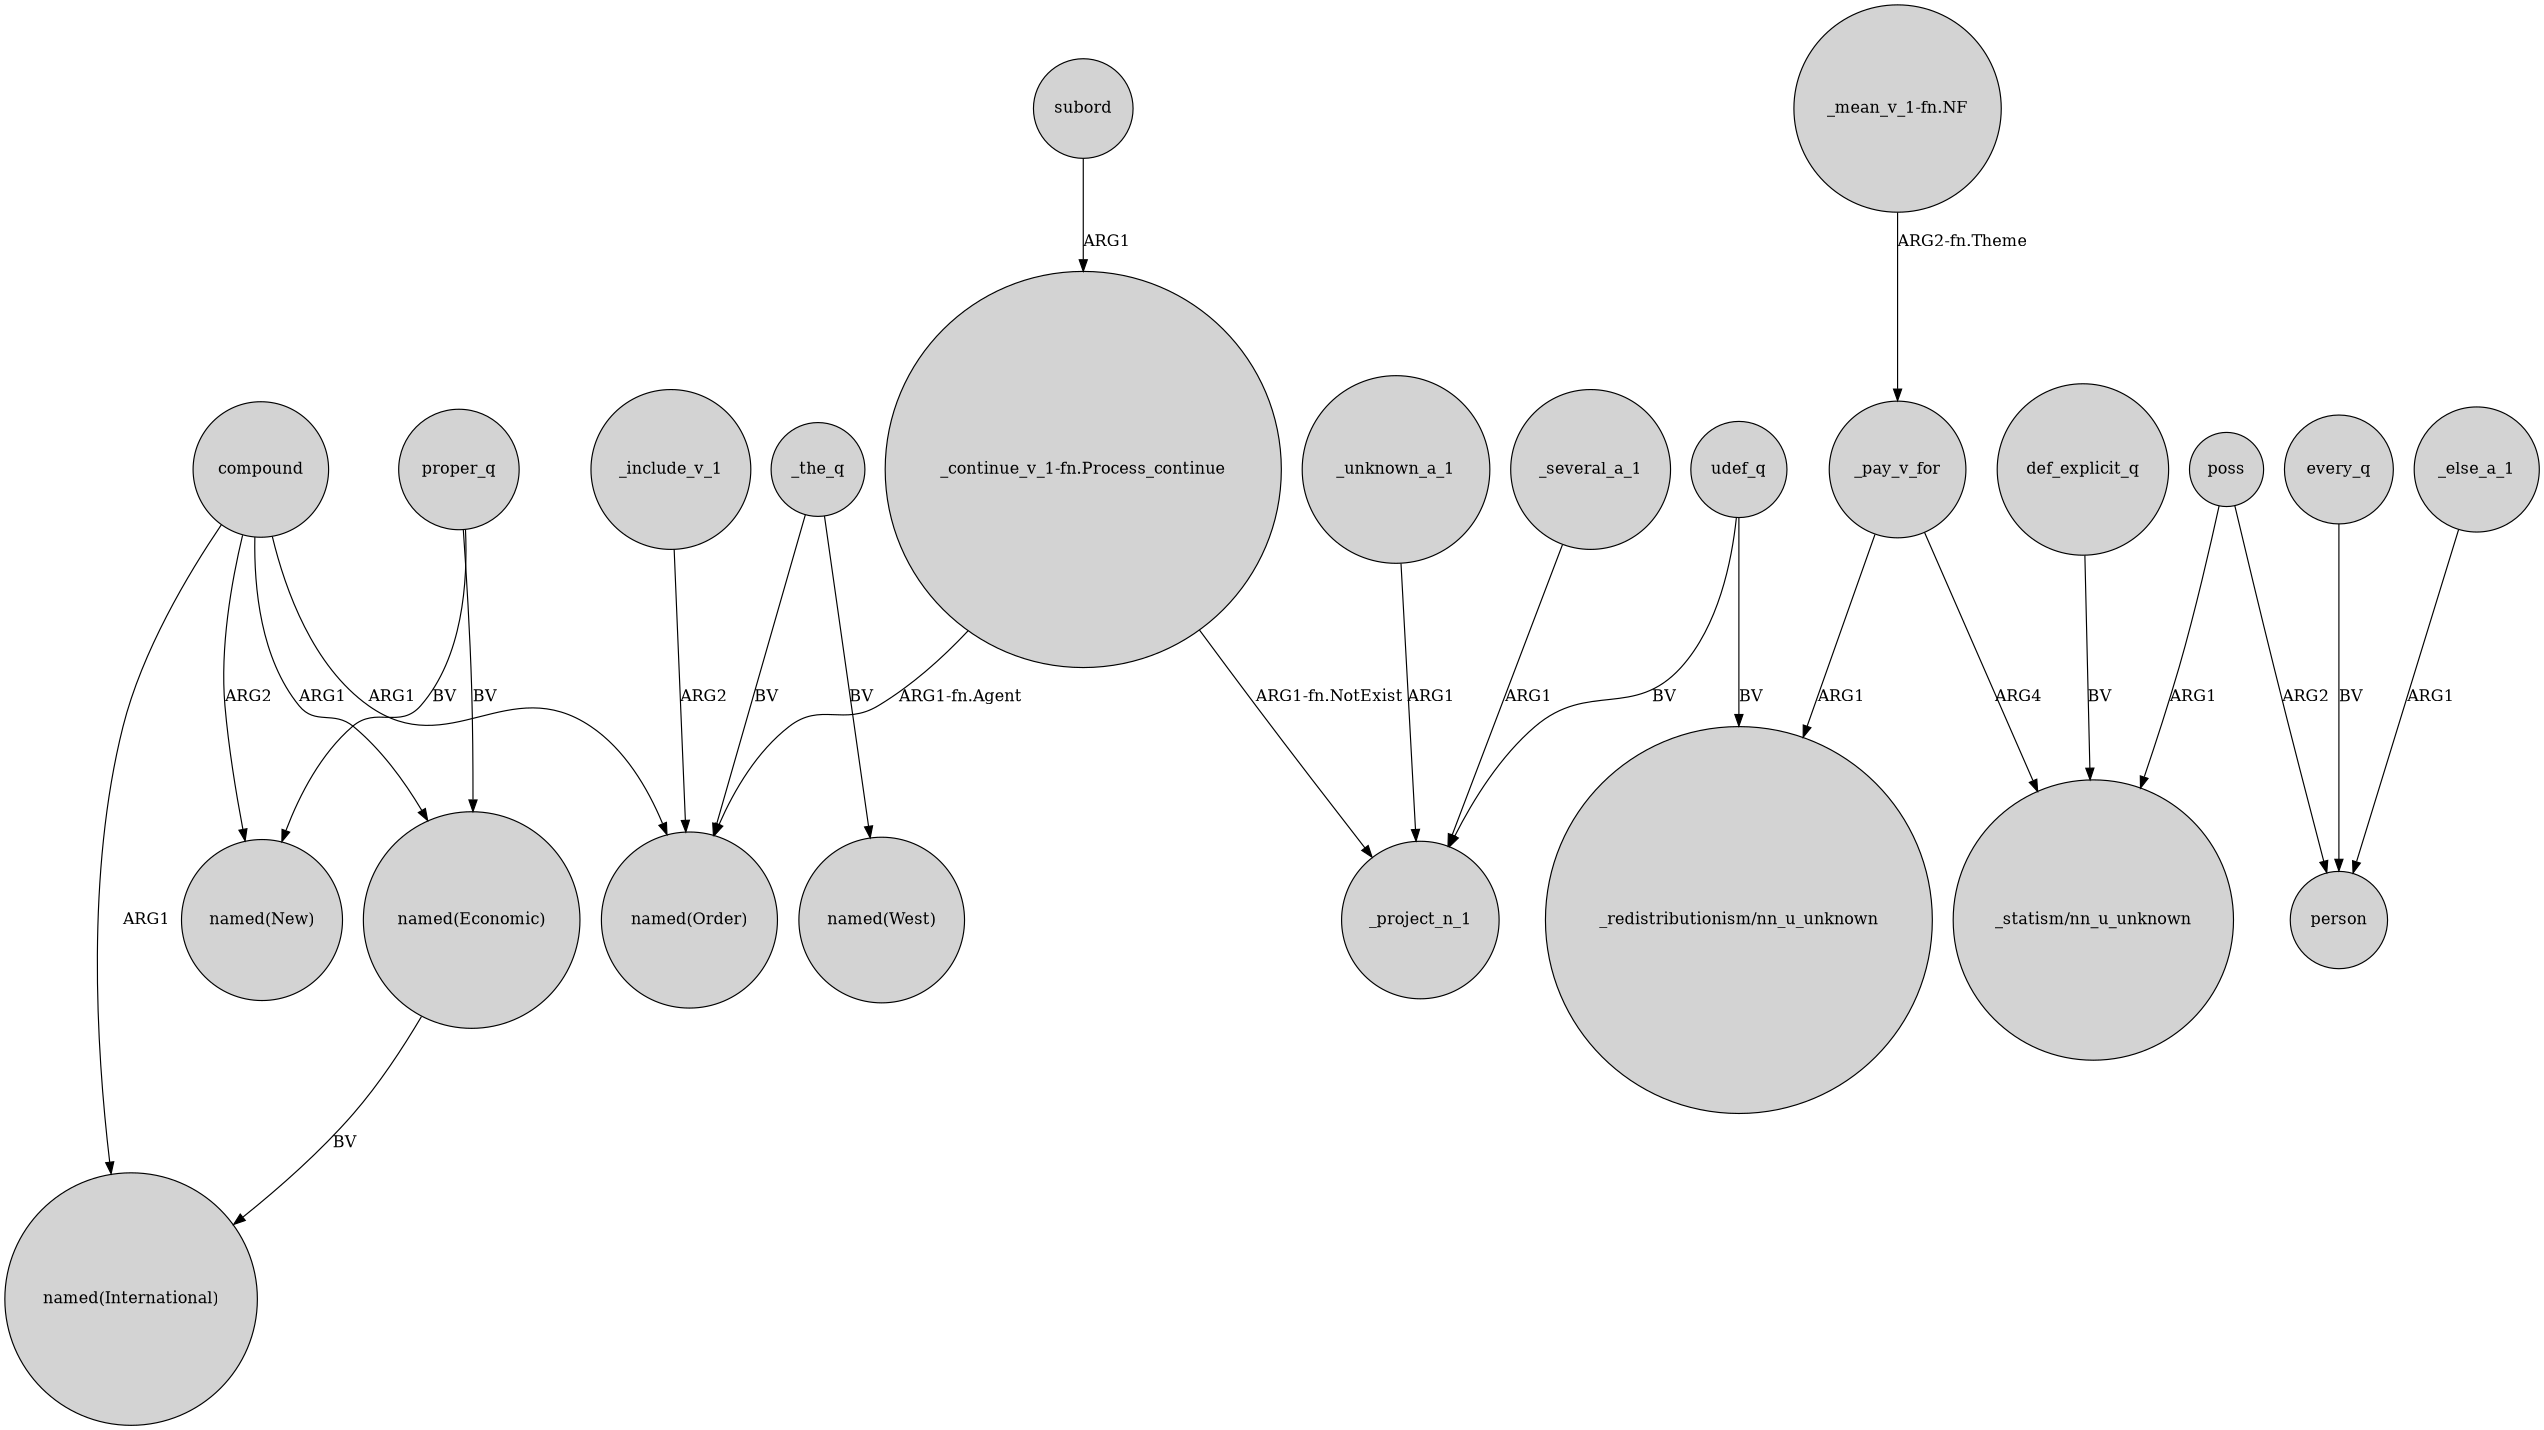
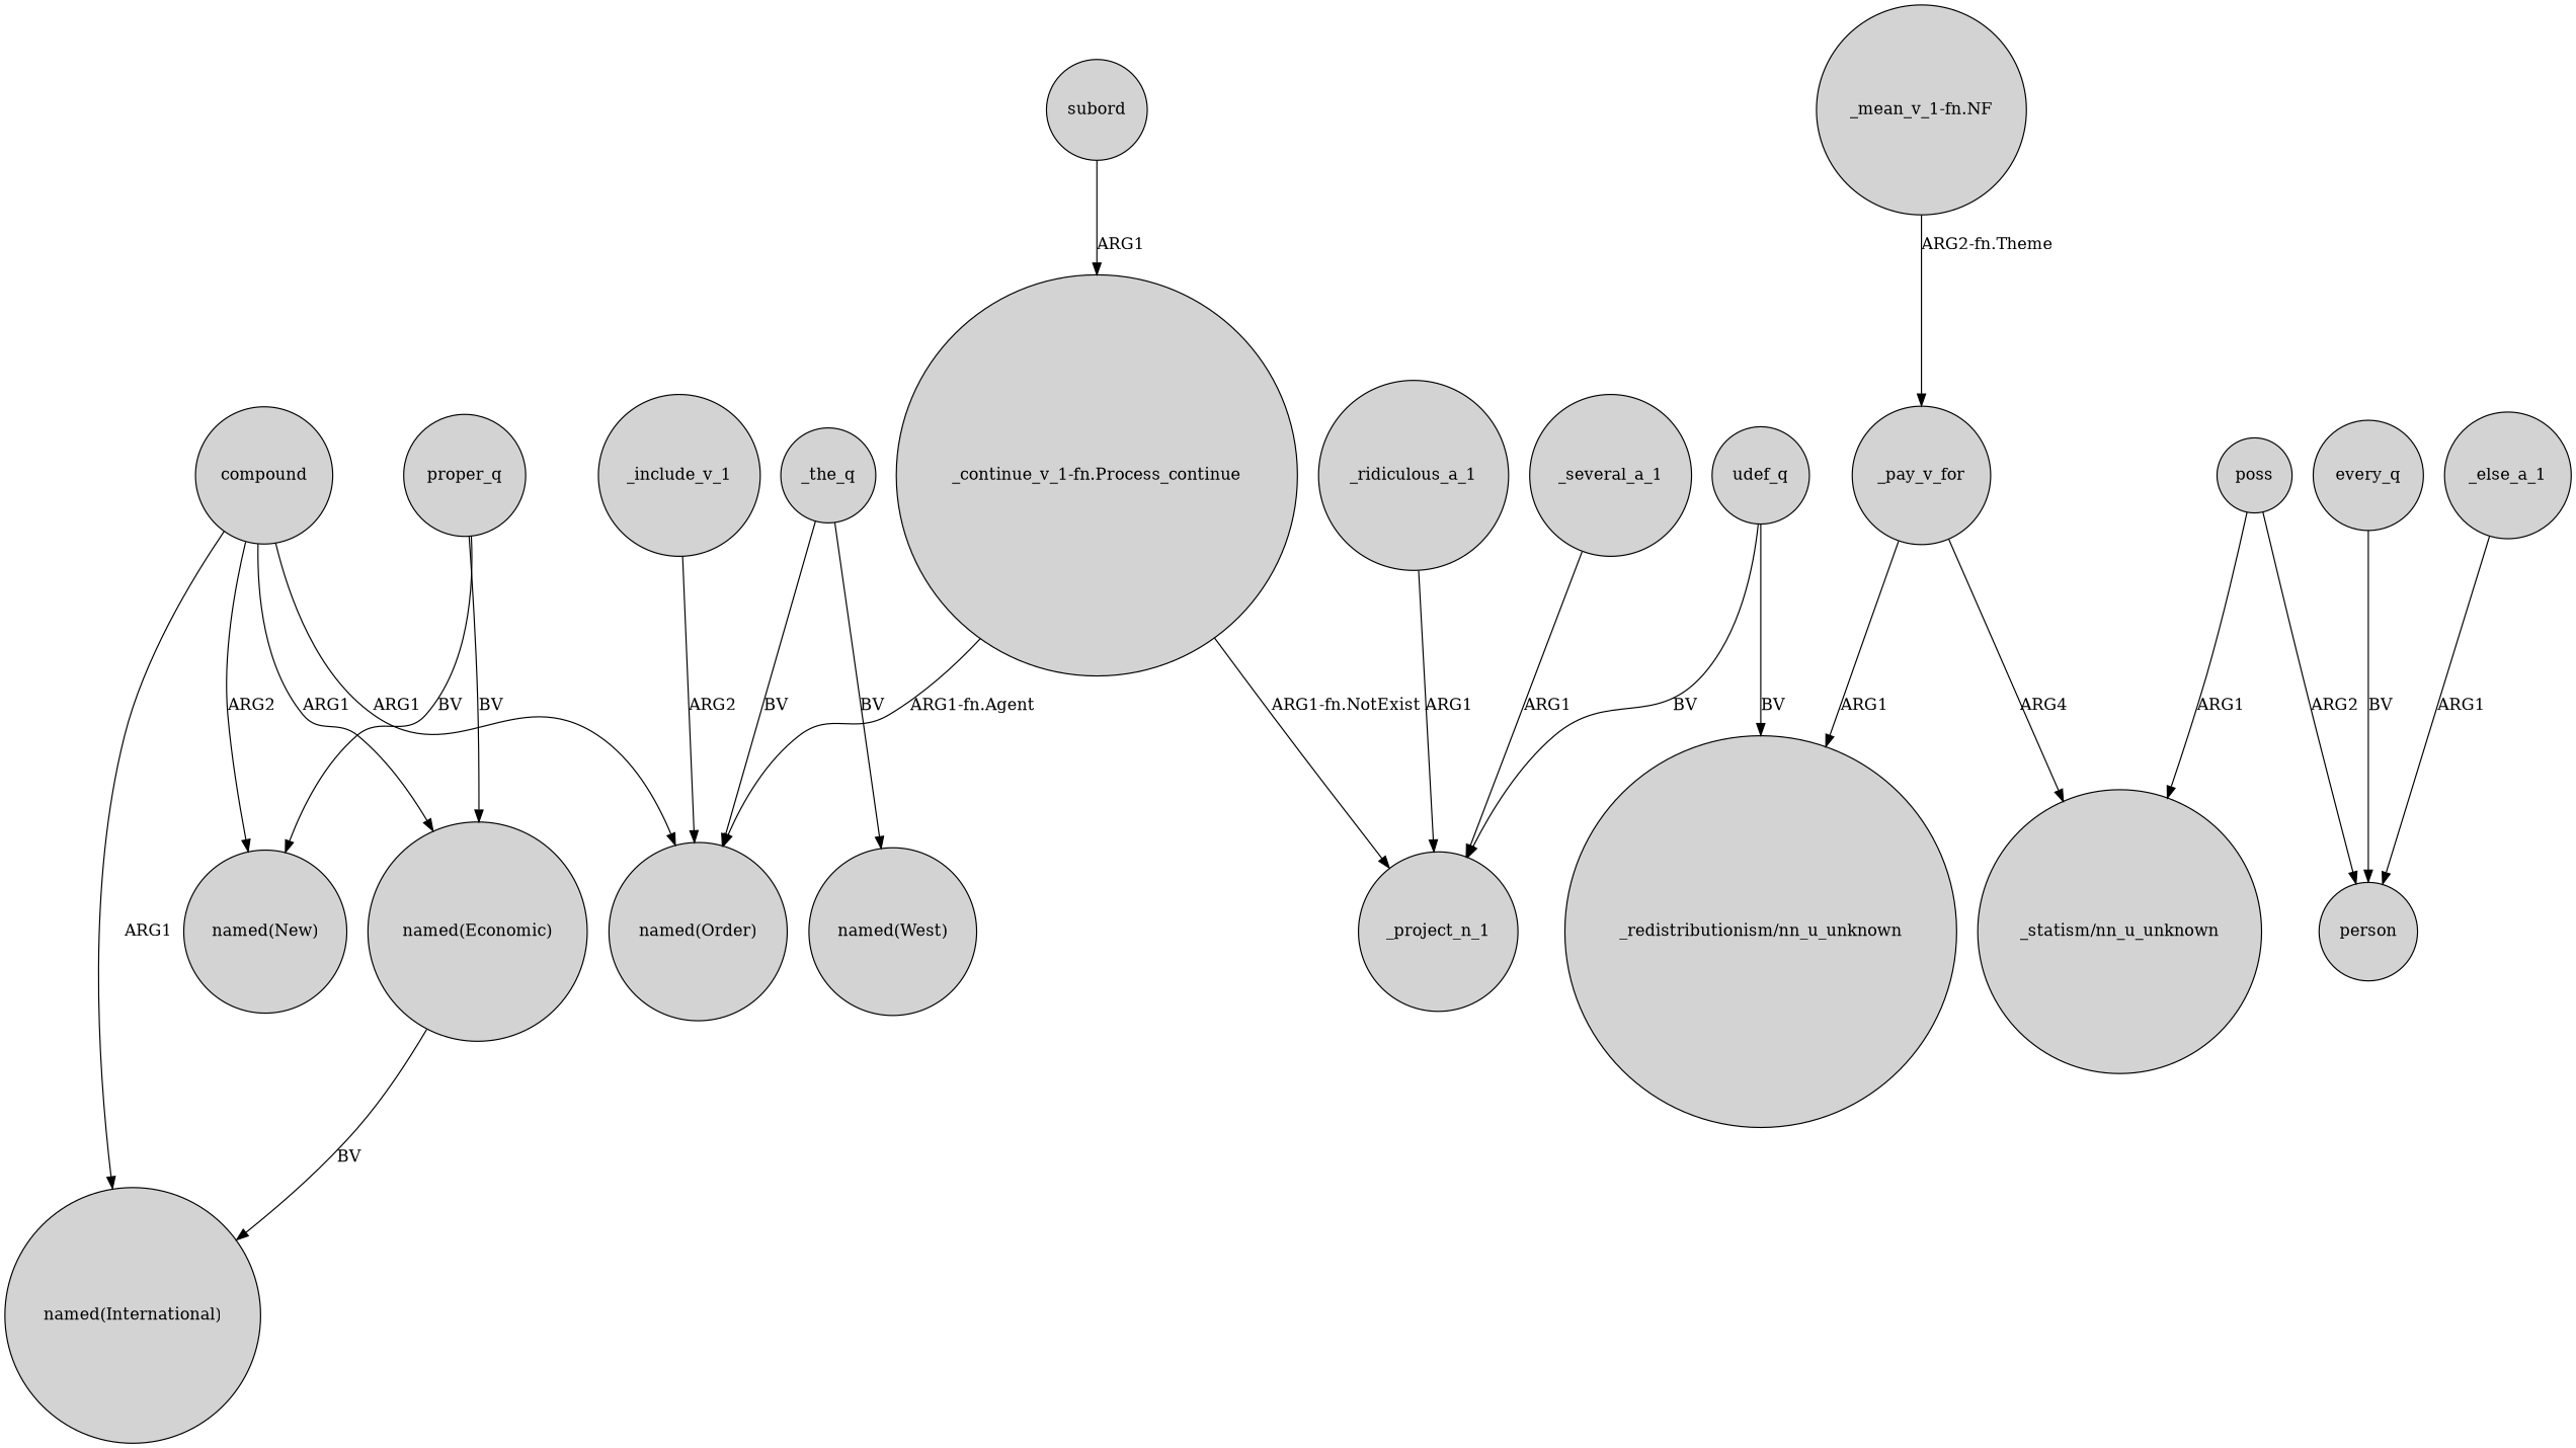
  digraph {
    node [shape=circle style=filled]
    compound
    "named(International)"
    "named(Order)"
    "named(Economic)"
    "named(New)"
    poss
    person
    "_statism/nn_u_unknown"
    _include_v_1
    proper_q
    udef_q
    "_redistributionism/nn_u_unknown"
    _project_n_1
    every_q
    "_continue_v_1-fn.Process_continue"
    "_mean_v_1-fn.NF"
    _pay_v_for
    _the_q
    "named(West)"
    _else_a_1
-   _ridiculous_a_1 [label=_unknown_a_1]
+   _ridiculous_a_1
    subord
-   def_explicit_q
    _several_a_1
    compound -> "named(International)" [label=ARG1]
    compound -> "named(Order)" [label=ARG1]
    compound -> "named(Economic)" [label=ARG1]
    compound -> "named(New)" [label=ARG2]
    "named(Economic)" -> "named(International)" [label=BV]
    poss -> person [label=ARG2]
    poss -> "_statism/nn_u_unknown" [label=ARG1]
    _include_v_1 -> "named(Order)" [label=ARG2]
    proper_q -> "named(Economic)" [label=BV]
    proper_q -> "named(New)" [label=BV]
    udef_q -> "_redistributionism/nn_u_unknown" [label=BV]
    udef_q -> _project_n_1 [label=BV]
    every_q -> person [label=BV]
    "_continue_v_1-fn.Process_continue" -> "named(Order)" [label="ARG1-fn.Agent"]
    "_continue_v_1-fn.Process_continue" -> _project_n_1 [label="ARG1-fn.NotExist"]
    "_mean_v_1-fn.NF" -> _pay_v_for [label="ARG2-fn.Theme"]
    _pay_v_for -> "_statism/nn_u_unknown" [label=ARG4]
    _pay_v_for -> "_redistributionism/nn_u_unknown" [label=ARG1]
    _the_q -> "named(Order)" [label=BV]
    _the_q -> "named(West)" [label=BV]
    _else_a_1 -> person [label=ARG1]
    _ridiculous_a_1 -> _project_n_1 [label=ARG1]
    subord -> "_continue_v_1-fn.Process_continue" [label=ARG1]
-   def_explicit_q -> "_statism/nn_u_unknown" [label=BV]
    _several_a_1 -> _project_n_1 [label=ARG1]
  }
